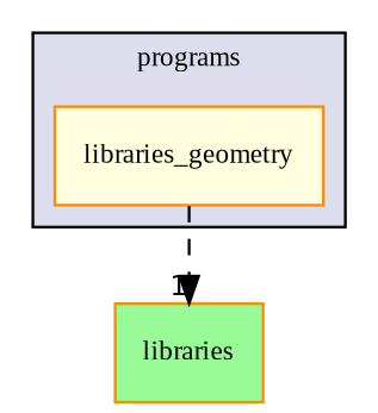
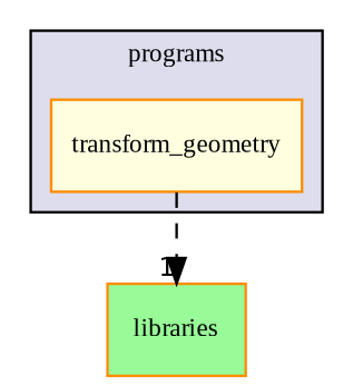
  digraph {
    compound=true
    fontname="Liberation Serif"
    node [fontname="Liberation Serif" fontsize=10 shape=box style=filled color=darkorange]
-   n1 [fillcolor=lightyellow label=libraries_geometry pencolor=black]
+   n1 [fillcolor=lightyellow label=transform_geometry pencolor=black]
    n2 [fillcolor=palegreen label=libraries]
    subgraph cluster_1 {
      bgcolor="#ddddee"
      fontsize=10
      label=programs
      pencolor=black
      n1
    }
    n1 -> n2 [headlabel=1 labeldistance=1.5 labelfontname=Helvetica labelfontsize=10 style=dashed arrowhead=normal fontname="Liberation Serif"]
  }
